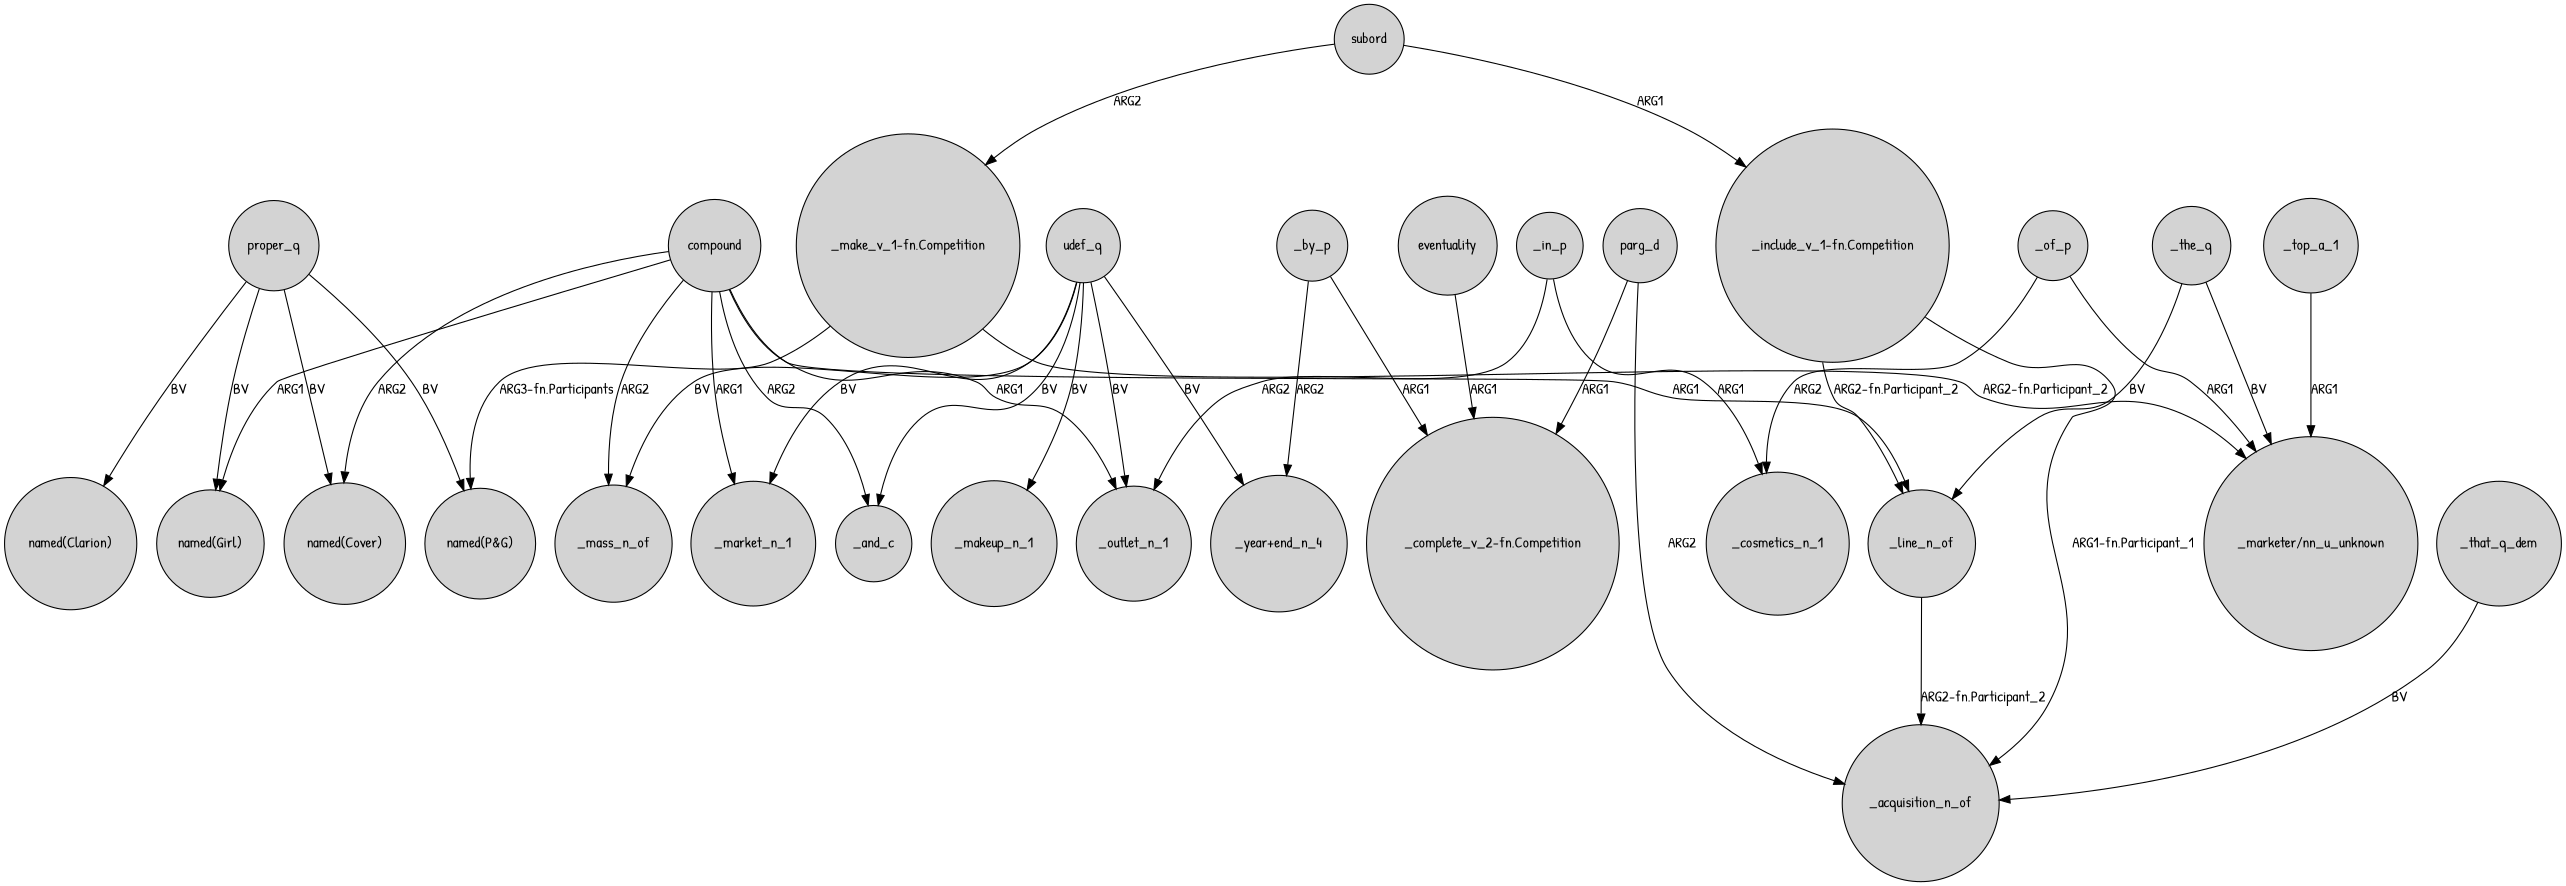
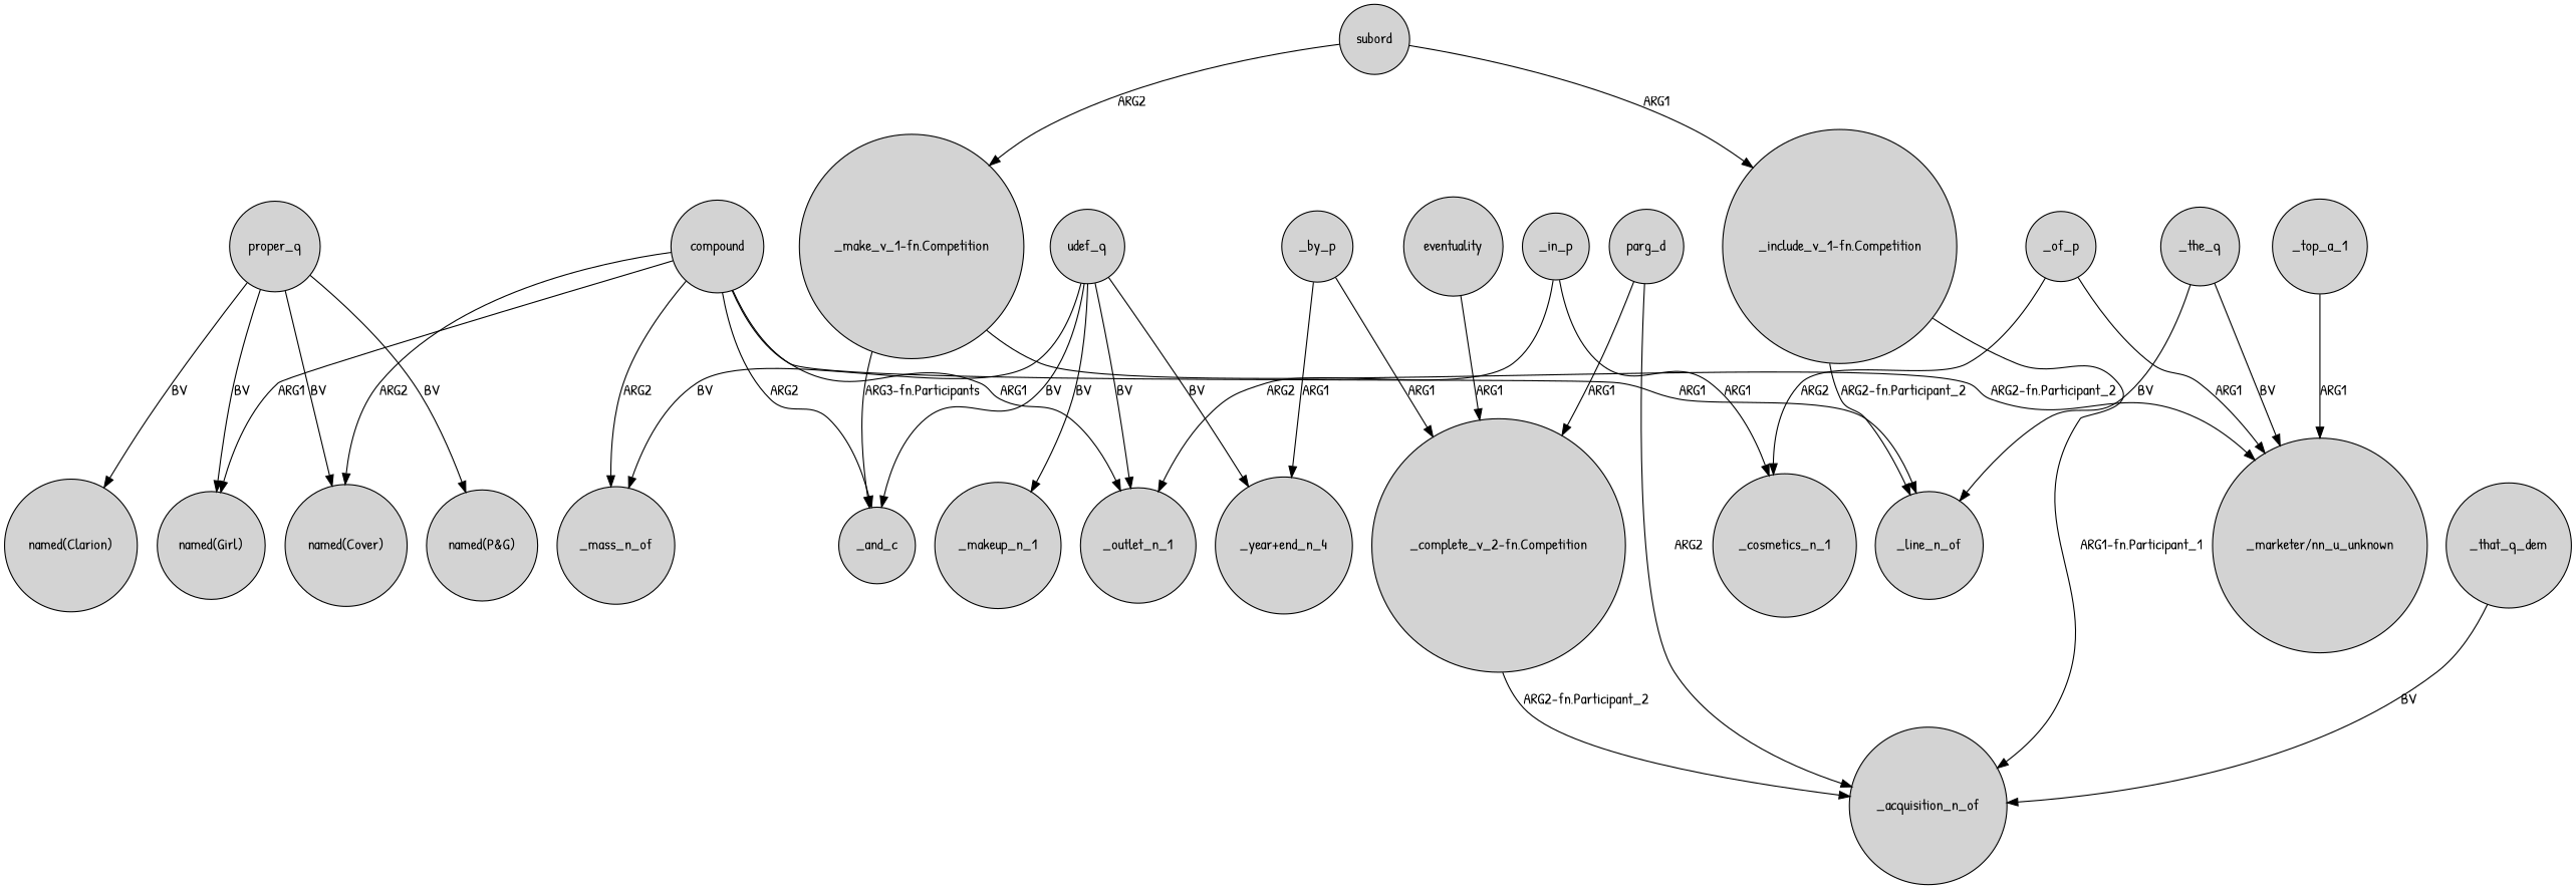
  digraph {
    fontname="Patrick Hand"
    node [fontname="Patrick Hand" shape=circle style=filled]
    edge [fontname="Patrick Hand"]
    proper_q
    "named(Girl)"
    "named(Clarion)"
    "named(P&G)"
    "named(Cover)"
    n6 [label="_year+end_n_4"]
    _by_p
    "_complete_v_2-fn.Competition"
    _acquisition_n_of
    udef_q
-   _market_n_1
    _outlet_n_1
    _and_c
    _mass_n_of
    _makeup_n_1
    parg_d
    subord
    "_include_v_1-fn.Competition"
    "_make_v_1-fn.Competition"
    _line_n_of
    "_marketer/nn_u_unknown"
    _the_q
    _of_p
    _cosmetics_n_1
    compound
    _in_p
    _that_q_dem
    _top_a_1
    eventuality
    proper_q -> "named(Girl)" [label=BV]
    proper_q -> "named(Clarion)" [label=BV]
    proper_q -> "named(P&G)" [label=BV]
    proper_q -> "named(Cover)" [label=BV]
-   _by_p -> n6 [label=ARG2]
+   _by_p -> n6 [label=ARG1]
    _by_p -> "_complete_v_2-fn.Competition" [label=ARG1]
-   _line_n_of -> _acquisition_n_of [label="ARG2-fn.Participant_2"]
+   "_complete_v_2-fn.Competition" -> _acquisition_n_of [label="ARG2-fn.Participant_2"]
    udef_q -> n6 [label=BV]
-   udef_q -> _market_n_1 [label=BV]
    udef_q -> _outlet_n_1 [label=BV]
    udef_q -> _and_c [label=BV]
    udef_q -> _mass_n_of [label=BV]
    udef_q -> _makeup_n_1 [label=BV]
    parg_d -> "_complete_v_2-fn.Competition" [label=ARG1]
    parg_d -> _acquisition_n_of [label=ARG2]
    subord -> "_include_v_1-fn.Competition" [label=ARG1]
    subord -> "_make_v_1-fn.Competition" [label=ARG2]
    "_include_v_1-fn.Competition" -> _acquisition_n_of [label="ARG1-fn.Participant_1"]
    "_include_v_1-fn.Competition" -> _line_n_of [label="ARG2-fn.Participant_2"]
-   "_make_v_1-fn.Competition" -> "named(P&G)" [label="ARG3-fn.Participants"]
+   "_make_v_1-fn.Competition" -> _and_c [label="ARG3-fn.Participants"]
    "_make_v_1-fn.Competition" -> "_marketer/nn_u_unknown" [label="ARG2-fn.Participant_2"]
    _the_q -> _line_n_of [label=BV]
    _the_q -> "_marketer/nn_u_unknown" [label=BV]
    _of_p -> "_marketer/nn_u_unknown" [label=ARG1]
    _of_p -> _cosmetics_n_1 [label=ARG2]
    compound -> "named(Girl)" [label=ARG1]
    compound -> "named(Cover)" [label=ARG2]
-   compound -> _market_n_1 [label=ARG1]
    compound -> _outlet_n_1 [label=ARG1]
    compound -> _and_c [label=ARG2]
    compound -> _mass_n_of [label=ARG2]
    compound -> _line_n_of [label=ARG1]
    _in_p -> _outlet_n_1 [label=ARG2]
    _in_p -> _cosmetics_n_1 [label=ARG1]
    _that_q_dem -> _acquisition_n_of [label=BV]
    _top_a_1 -> "_marketer/nn_u_unknown" [label=ARG1]
    eventuality -> "_complete_v_2-fn.Competition" [label=ARG1]
  }
